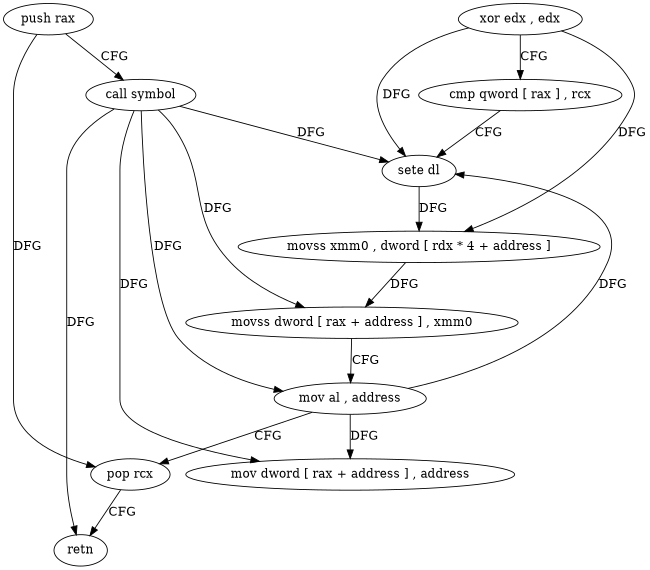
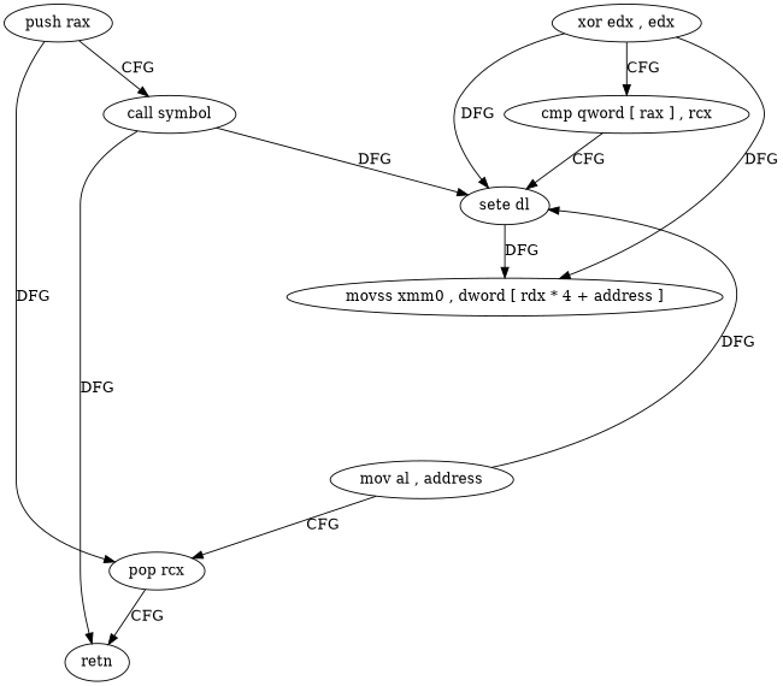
  digraph {
    n1 [label="push rax"]
    n2 [label="call symbol"]
    n3 [label="pop rcx"]
-   n4 [label="mov dword [ rax + address ] , address"]
    n5 [label="sete dl"]
-   n6 [label="movss dword [ rax + address ] , xmm0"]
    n7 [label="mov al , address"]
    n8 [label=retn]
    n9 [label="movss xmm0 , dword [ rdx * 4 + address ]"]
    n10 [label="xor edx , edx"]
    n11 [label="cmp qword [ rax ] , rcx"]
    n1 -> n2 [label=CFG]
    n1 -> n3 [label=DFG]
-   n2 -> n4 [label=DFG]
    n2 -> n5 [label=DFG]
-   n2 -> n6 [label=DFG]
-   n2 -> n7 [label=DFG]
    n2 -> n8 [label=DFG]
    n3 -> n8 [label=CFG]
    n5 -> n9 [label=DFG]
-   n6 -> n7 [label=CFG]
    n7 -> n3 [label=CFG]
-   n7 -> n4 [label=DFG]
    n7 -> n5 [label=DFG]
-   n9 -> n6 [label=DFG]
    n10 -> n5 [label=DFG]
    n10 -> n9 [label=DFG]
    n10 -> n11 [label=CFG]
    n11 -> n5 [label=CFG]
  }
